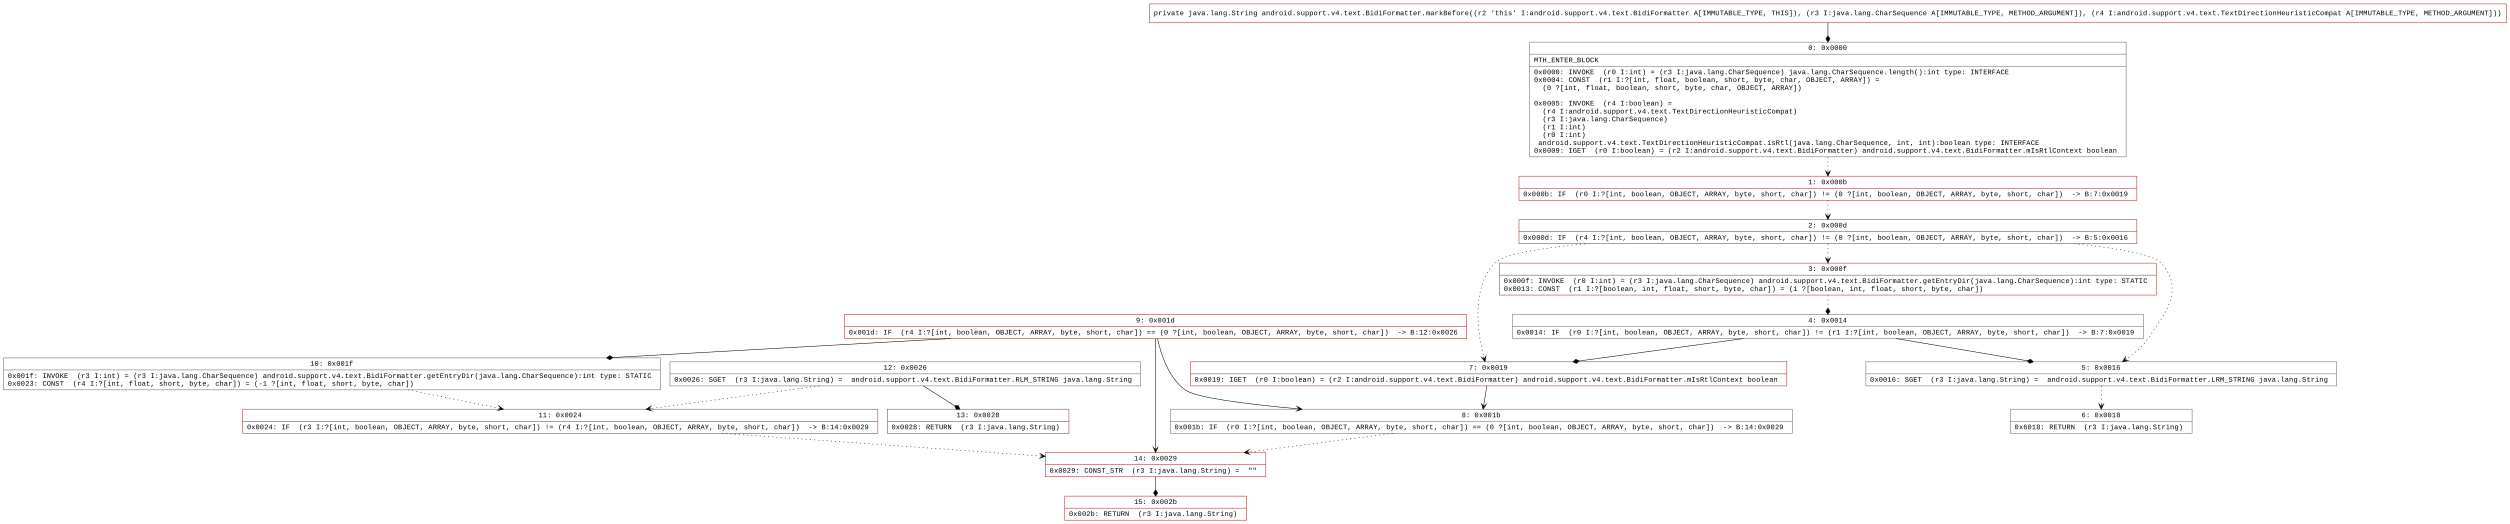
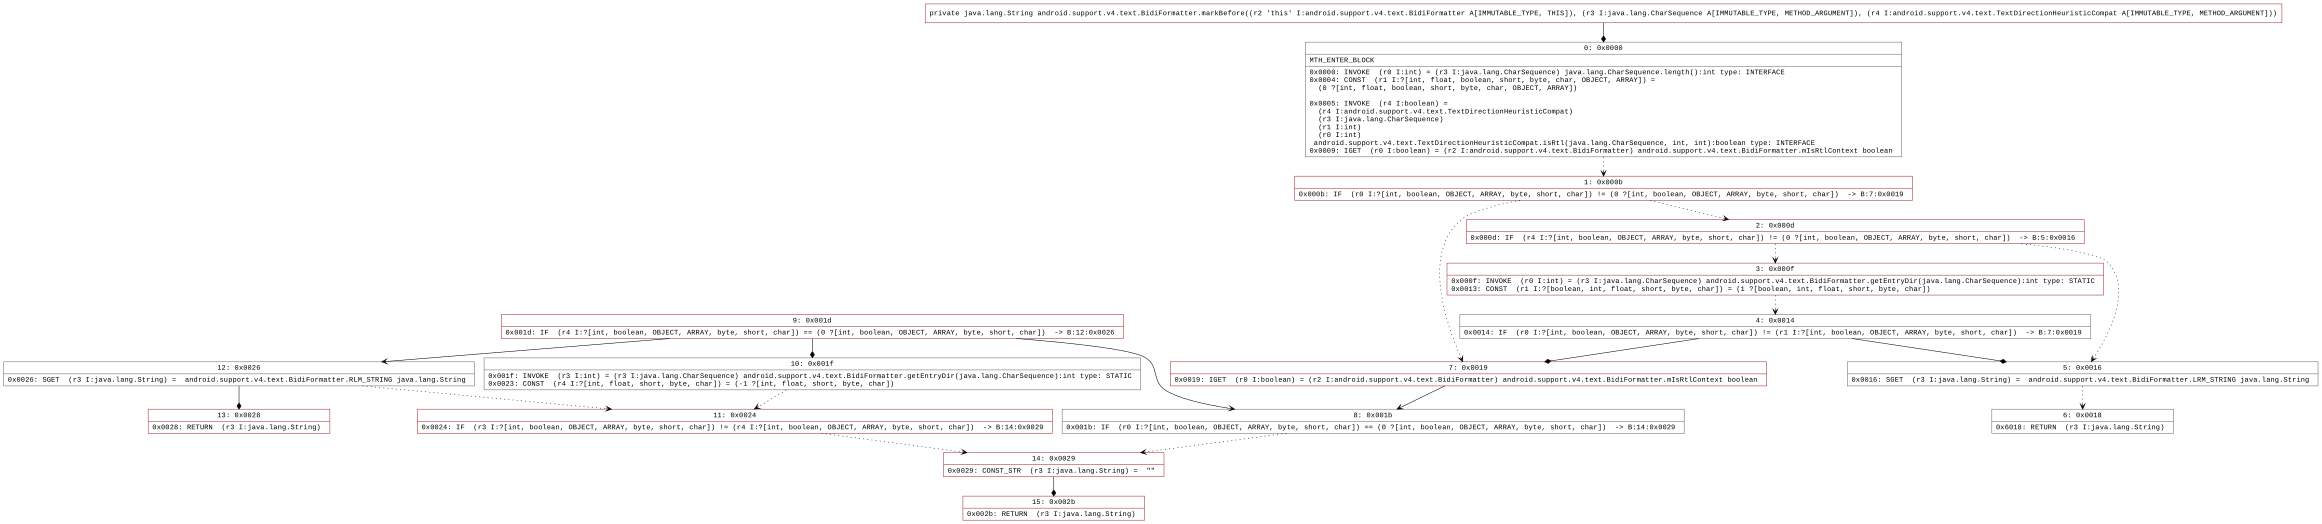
  digraph {
    fontname="Liberation Mono"
    node [color=brown fontname="Liberation Mono" shape=record]
    edge [arrowhead=vee fontname="Liberation Mono" style=dotted]
    n1 [color=gray40 label="{0\:\ 0x0000|MTH_ENTER_BLOCK\l|0x0000: INVOKE  (r0 I:int) = (r3 I:java.lang.CharSequence) java.lang.CharSequence.length():int type: INTERFACE \l0x0004: CONST  (r1 I:?[int, float, boolean, short, byte, char, OBJECT, ARRAY]) = \l  (0 ?[int, float, boolean, short, byte, char, OBJECT, ARRAY])\l \l0x0005: INVOKE  (r4 I:boolean) = \l  (r4 I:android.support.v4.text.TextDirectionHeuristicCompat)\l  (r3 I:java.lang.CharSequence)\l  (r1 I:int)\l  (r0 I:int)\l android.support.v4.text.TextDirectionHeuristicCompat.isRtl(java.lang.CharSequence, int, int):boolean type: INTERFACE \l0x0009: IGET  (r0 I:boolean) = (r2 I:android.support.v4.text.BidiFormatter) android.support.v4.text.BidiFormatter.mIsRtlContext boolean \l}"]
    n2 [label="{1\:\ 0x000b|0x000b: IF  (r0 I:?[int, boolean, OBJECT, ARRAY, byte, short, char]) != (0 ?[int, boolean, OBJECT, ARRAY, byte, short, char])  \-\> B:7:0x0019 \l}"]
    n3 [label="{2\:\ 0x000d|0x000d: IF  (r4 I:?[int, boolean, OBJECT, ARRAY, byte, short, char]) != (0 ?[int, boolean, OBJECT, ARRAY, byte, short, char])  \-\> B:5:0x0016 \l}"]
    n4 [label="{7\:\ 0x0019|0x0019: IGET  (r0 I:boolean) = (r2 I:android.support.v4.text.BidiFormatter) android.support.v4.text.BidiFormatter.mIsRtlContext boolean \l}"]
    n5 [label="{3\:\ 0x000f|0x000f: INVOKE  (r0 I:int) = (r3 I:java.lang.CharSequence) android.support.v4.text.BidiFormatter.getEntryDir(java.lang.CharSequence):int type: STATIC \l0x0013: CONST  (r1 I:?[boolean, int, float, short, byte, char]) = (1 ?[boolean, int, float, short, byte, char]) \l}"]
    n6 [color=gray40 label="{5\:\ 0x0016|0x0016: SGET  (r3 I:java.lang.String) =  android.support.v4.text.BidiFormatter.LRM_STRING java.lang.String \l}"]
    n7 [color=gray40 label="{8\:\ 0x001b|0x001b: IF  (r0 I:?[int, boolean, OBJECT, ARRAY, byte, short, char]) == (0 ?[int, boolean, OBJECT, ARRAY, byte, short, char])  \-\> B:14:0x0029 \l}"]
    n8 [color=gray40 label="{4\:\ 0x0014|0x0014: IF  (r0 I:?[int, boolean, OBJECT, ARRAY, byte, short, char]) != (r1 I:?[int, boolean, OBJECT, ARRAY, byte, short, char])  \-\> B:7:0x0019 \l}"]
    n9 [color=gray40 label="{6\:\ 0x0018|0x6018: RETURN  (r3 I:java.lang.String) \l}"]
    n10 [label="{14\:\ 0x0029|0x0029: CONST_STR  (r3 I:java.lang.String) =  \"\" \l}"]
    n11 [label="{9\:\ 0x001d|0x001d: IF  (r4 I:?[int, boolean, OBJECT, ARRAY, byte, short, char]) == (0 ?[int, boolean, OBJECT, ARRAY, byte, short, char])  \-\> B:12:0x0026 \l}"]
    n12 [color=gray40 label="{10\:\ 0x001f|0x001f: INVOKE  (r3 I:int) = (r3 I:java.lang.CharSequence) android.support.v4.text.BidiFormatter.getEntryDir(java.lang.CharSequence):int type: STATIC \l0x0023: CONST  (r4 I:?[int, float, short, byte, char]) = (\-1 ?[int, float, short, byte, char]) \l}"]
    n13 [color=gray40 label="{12\:\ 0x0026|0x0026: SGET  (r3 I:java.lang.String) =  android.support.v4.text.BidiFormatter.RLM_STRING java.lang.String \l}"]
    n14 [label="{15\:\ 0x002b|0x002b: RETURN  (r3 I:java.lang.String) \l}"]
    n15 [label="{11\:\ 0x0024|0x0024: IF  (r3 I:?[int, boolean, OBJECT, ARRAY, byte, short, char]) != (r4 I:?[int, boolean, OBJECT, ARRAY, byte, short, char])  \-\> B:14:0x0029 \l}"]
    n16 [label="{13\:\ 0x0028|0x0028: RETURN  (r3 I:java.lang.String) \l}"]
    n17 [label="{private java.lang.String android.support.v4.text.BidiFormatter.markBefore((r2 'this' I:android.support.v4.text.BidiFormatter A[IMMUTABLE_TYPE, THIS]), (r3 I:java.lang.CharSequence A[IMMUTABLE_TYPE, METHOD_ARGUMENT]), (r4 I:android.support.v4.text.TextDirectionHeuristicCompat A[IMMUTABLE_TYPE, METHOD_ARGUMENT])) }"]
    n1 -> n2
    n2 -> n3
-   n3 -> n4
+   n2 -> n4
    n3 -> n5
    n3 -> n6
    n4 -> n7 [style=solid]
-   n5 -> n8 [arrowhead=diamond]
+   n5 -> n8
    n6 -> n9
    n7 -> n10
    n8 -> n4 [arrowhead=diamond style=solid]
    n8 -> n6 [arrowhead=diamond style=solid]
    n10 -> n14 [arrowhead=diamond style=solid]
    n11 -> n7 [style=solid]
    n11 -> n12 [arrowhead=diamond style=solid]
-   n11 -> n10 [style=solid]
+   n11 -> n13 [style=solid]
    n12 -> n15
    n13 -> n15
    n13 -> n16 [arrowhead=diamond style=solid]
    n15 -> n10
    n17 -> n1 [arrowhead=diamond style=solid]
  }
